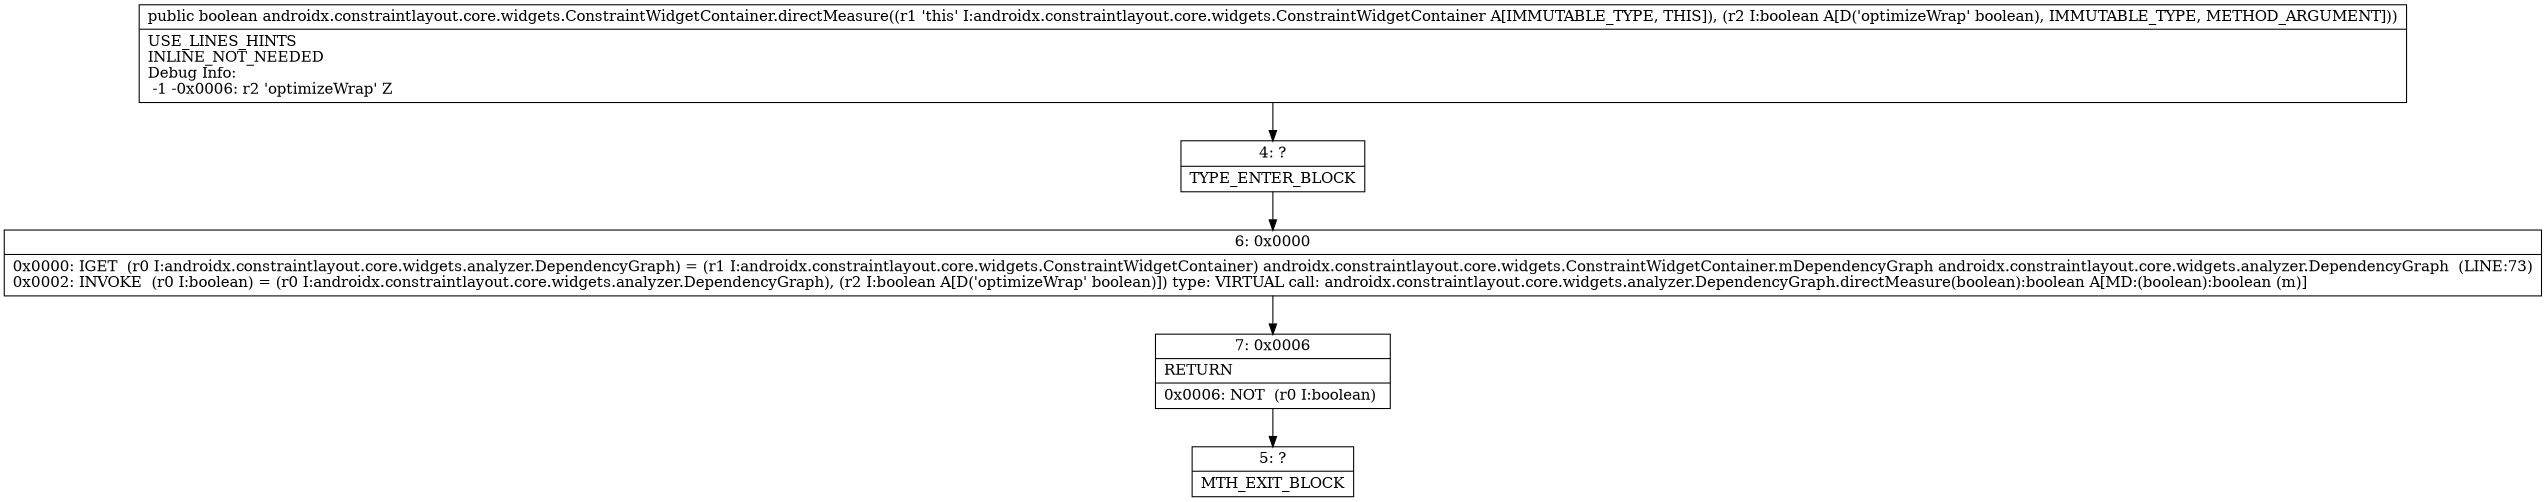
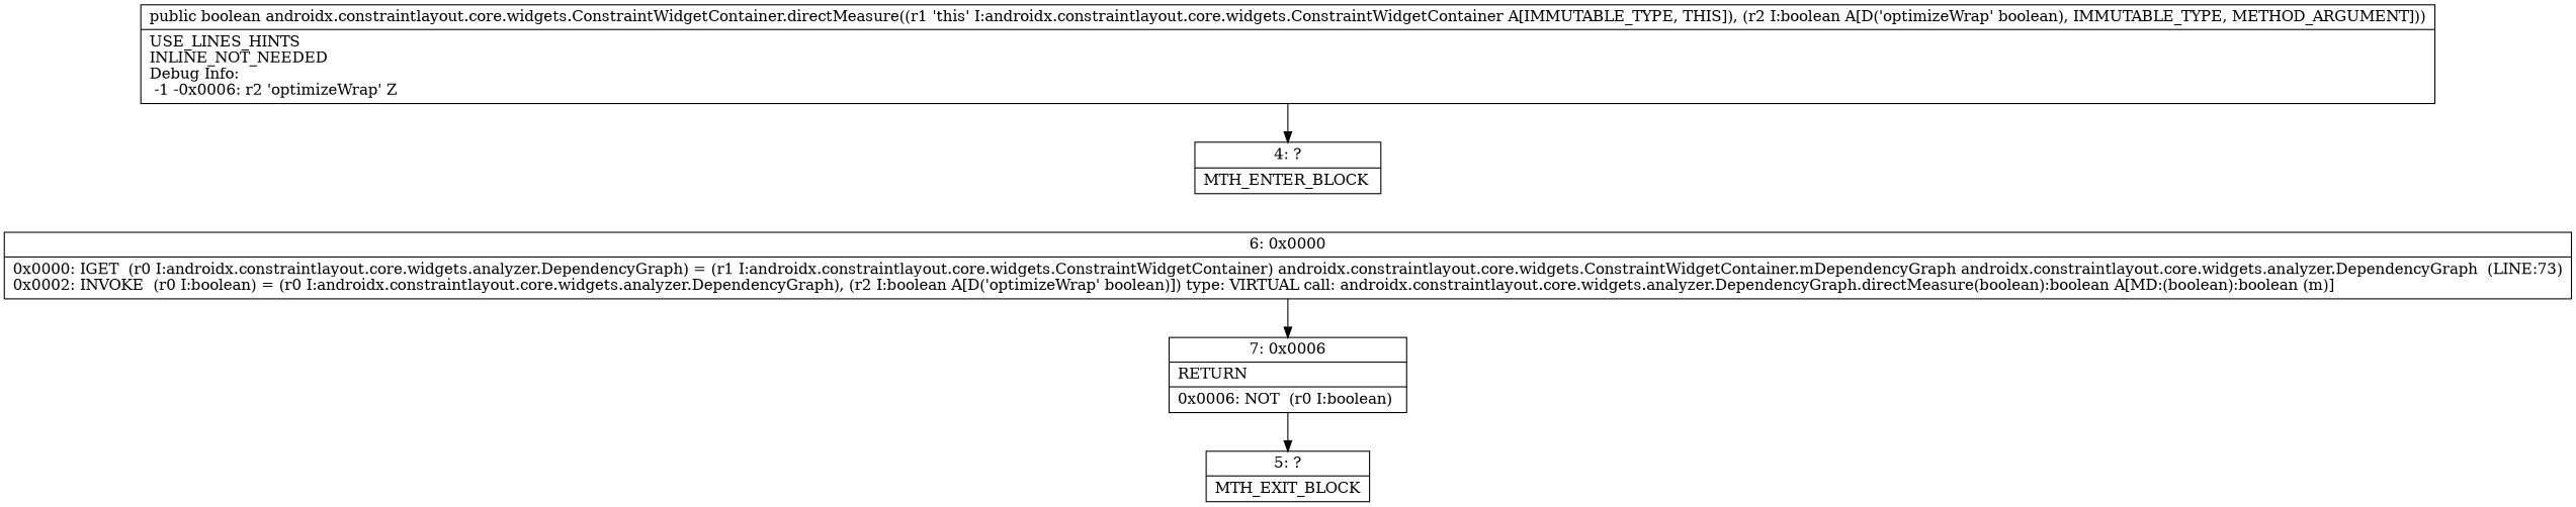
  digraph {
    node [shape=record]
-   n1 [label="{4\:\ ?|TYPE_ENTER_BLOCK\l}"]
+   n1 [label="{4\:\ ?|MTH_ENTER_BLOCK\l}"]
    n2 [label="{6\:\ 0x0000|0x0000: IGET  (r0 I:androidx.constraintlayout.core.widgets.analyzer.DependencyGraph) = (r1 I:androidx.constraintlayout.core.widgets.ConstraintWidgetContainer) androidx.constraintlayout.core.widgets.ConstraintWidgetContainer.mDependencyGraph androidx.constraintlayout.core.widgets.analyzer.DependencyGraph  (LINE:73)\l0x0002: INVOKE  (r0 I:boolean) = (r0 I:androidx.constraintlayout.core.widgets.analyzer.DependencyGraph), (r2 I:boolean A[D('optimizeWrap' boolean)]) type: VIRTUAL call: androidx.constraintlayout.core.widgets.analyzer.DependencyGraph.directMeasure(boolean):boolean A[MD:(boolean):boolean (m)]\l}"]
    n3 [label="{7\:\ 0x0006|RETURN\l|0x0006: NOT  (r0 I:boolean) \l}"]
    n4 [label="{5\:\ ?|MTH_EXIT_BLOCK\l}"]
    n5 [label="{public boolean androidx.constraintlayout.core.widgets.ConstraintWidgetContainer.directMeasure((r1 'this' I:androidx.constraintlayout.core.widgets.ConstraintWidgetContainer A[IMMUTABLE_TYPE, THIS]), (r2 I:boolean A[D('optimizeWrap' boolean), IMMUTABLE_TYPE, METHOD_ARGUMENT]))  | USE_LINES_HINTS\lINLINE_NOT_NEEDED\lDebug Info:\l  \-1 \-0x0006: r2 'optimizeWrap' Z\l}"]
-   n1 -> n2
    n2 -> n3
    n3 -> n4
    n5 -> n1
  }
